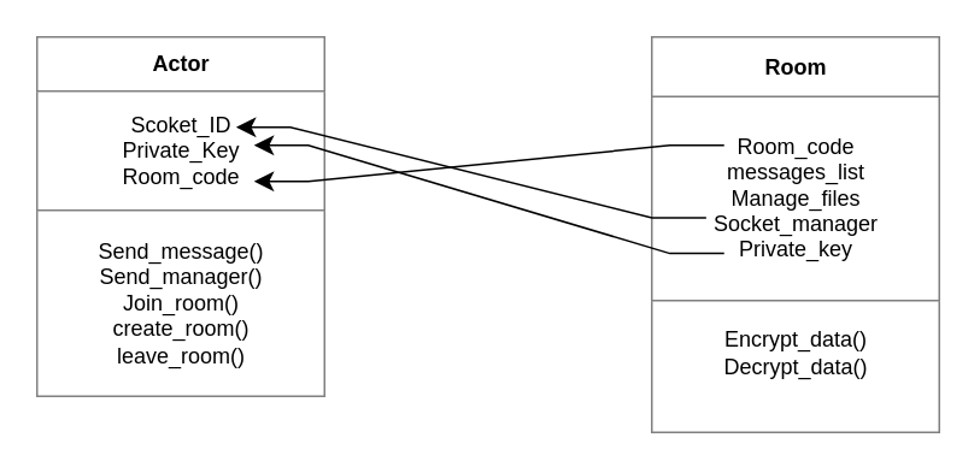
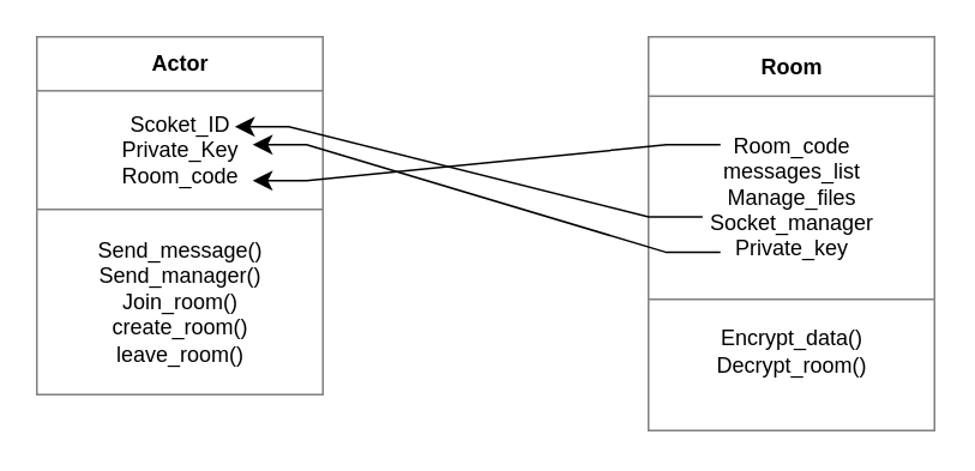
  <mxCell id="0" />
  <mxCell id="1" parent="0" />
  <mxCell id="2" value="&lt;table border=&quot;1&quot; width=&quot;100%&quot; height=&quot;100%&quot; cellpadding=&quot;4&quot; style=&quot;width:100%;height:100%;border-collapse:collapse;&quot;&gt;&lt;tbody&gt;&lt;tr&gt;&lt;th align=&quot;center&quot;&gt;Actor&lt;/th&gt;&lt;/tr&gt;&lt;tr&gt;&lt;td align=&quot;center&quot;&gt;Scoket_ID&lt;br&gt;Private_Key&lt;br&gt;Room_code&lt;/td&gt;&lt;/tr&gt;&lt;tr&gt;&lt;td align=&quot;center&quot;&gt;Send_message()&lt;br&gt;Send_manager()&lt;br&gt;Join_room()&lt;br&gt;create_room()&lt;br&gt;leave_room()&lt;/td&gt;&lt;/tr&gt;&lt;/tbody&gt;&lt;/table&gt;" style="text;html=1;whiteSpace=wrap;strokeColor=none;fillColor=none;overflow=fill;" parent="1" vertex="1"><mxGeometry x="20" y="20" width="160" height="200" as="geometry" /></mxCell>
- <mxCell id="3" value="&lt;table border=&quot;1&quot; width=&quot;100%&quot; height=&quot;100%&quot; cellpadding=&quot;4&quot; style=&quot;width:100%;height:100%;border-collapse:collapse;&quot;&gt;&lt;tbody&gt;&lt;tr&gt;&lt;th align=&quot;center&quot;&gt;Room&lt;/th&gt;&lt;/tr&gt;&lt;tr&gt;&lt;td align=&quot;center&quot;&gt;Room_code&lt;br&gt;messages_list&lt;br&gt;Manage_files&lt;br&gt;Socket_manager&lt;br&gt;Private_key&lt;/td&gt;&lt;/tr&gt;&lt;tr&gt;&lt;td align=&quot;center&quot;&gt;Encrypt_data()&lt;br&gt;Decrypt_data()&lt;br&gt;&lt;br&gt;&lt;/td&gt;&lt;/tr&gt;&lt;/tbody&gt;&lt;/table&gt;" style="text;html=1;whiteSpace=wrap;strokeColor=none;fillColor=none;overflow=fill;" parent="1" vertex="1"><mxGeometry x="360" y="20" width="160" height="220" as="geometry" /></mxCell>
+ <mxCell id="3" value="&lt;table border=&quot;1&quot; width=&quot;100%&quot; height=&quot;100%&quot; cellpadding=&quot;4&quot; style=&quot;width:100%;height:100%;border-collapse:collapse;&quot;&gt;&lt;tbody&gt;&lt;tr&gt;&lt;th align=&quot;center&quot;&gt;Room&lt;/th&gt;&lt;/tr&gt;&lt;tr&gt;&lt;td align=&quot;center&quot;&gt;Room_code&lt;br&gt;messages_list&lt;br&gt;Manage_files&lt;br&gt;Socket_manager&lt;br&gt;Private_key&lt;/td&gt;&lt;/tr&gt;&lt;tr&gt;&lt;td align=&quot;center&quot;&gt;Encrypt_data()&lt;br&gt;Decrypt_room()&lt;br&gt;&lt;br&gt;&lt;/td&gt;&lt;/tr&gt;&lt;/tbody&gt;&lt;/table&gt;" style="text;html=1;whiteSpace=wrap;strokeColor=none;fillColor=none;overflow=fill;" parent="1" vertex="1"><mxGeometry x="360" y="20" width="160" height="220" as="geometry" /></mxCell>
  <mxCell id="4" value="" style="edgeStyle=entityRelationEdgeStyle;elbow=horizontal;endArrow=classic;html=1;rounded=0;endSize=8;startSize=8;entryX=0.688;entryY=0.25;entryDx=0;entryDy=0;entryPerimeter=0;exitX=0.188;exitY=0.455;exitDx=0;exitDy=0;exitPerimeter=0;" parent="1" source="3" target="2" edge="1"><mxGeometry width="50" height="50" relative="1" as="geometry"><mxPoint x="200" y="160" as="sourcePoint" /><mxPoint x="310" y="140" as="targetPoint" /></mxGeometry></mxCell>
  <mxCell id="5" value="" style="edgeStyle=entityRelationEdgeStyle;elbow=horizontal;endArrow=classic;html=1;rounded=0;endSize=8;startSize=8;entryX=0.75;entryY=0.4;entryDx=0;entryDy=0;entryPerimeter=0;exitX=0.25;exitY=0.273;exitDx=0;exitDy=0;exitPerimeter=0;" parent="1" source="3" target="2" edge="1"><mxGeometry width="50" height="50" relative="1" as="geometry"><mxPoint x="390" y="320.1" as="sourcePoint" /><mxPoint x="130" y="270" as="targetPoint" /></mxGeometry></mxCell>
  <mxCell id="6" value="" style="edgeStyle=entityRelationEdgeStyle;elbow=horizontal;endArrow=classic;html=1;rounded=0;endSize=8;startSize=8;exitX=0.25;exitY=0.545;exitDx=0;exitDy=0;exitPerimeter=0;entryX=0.75;entryY=0.3;entryDx=0;entryDy=0;entryPerimeter=0;" parent="1" source="3" target="2" edge="1"><mxGeometry width="50" height="50" relative="1" as="geometry"><mxPoint x="280" y="290" as="sourcePoint" /><mxPoint x="150.08" y="90" as="targetPoint" /></mxGeometry></mxCell>
